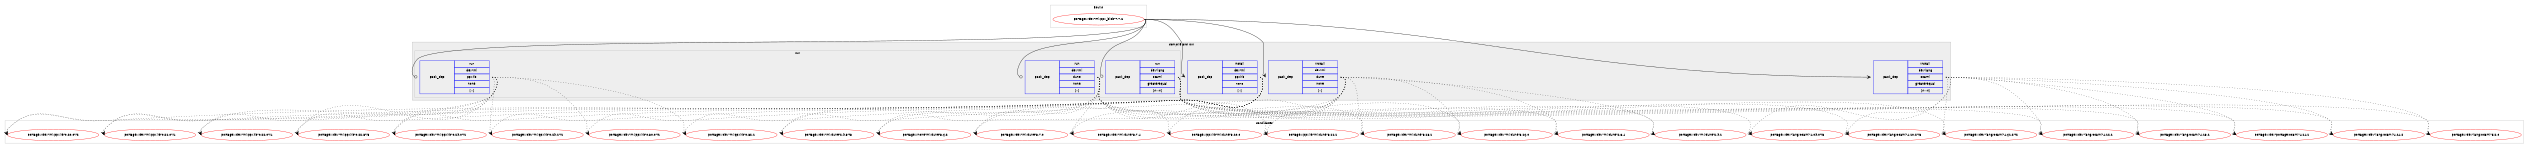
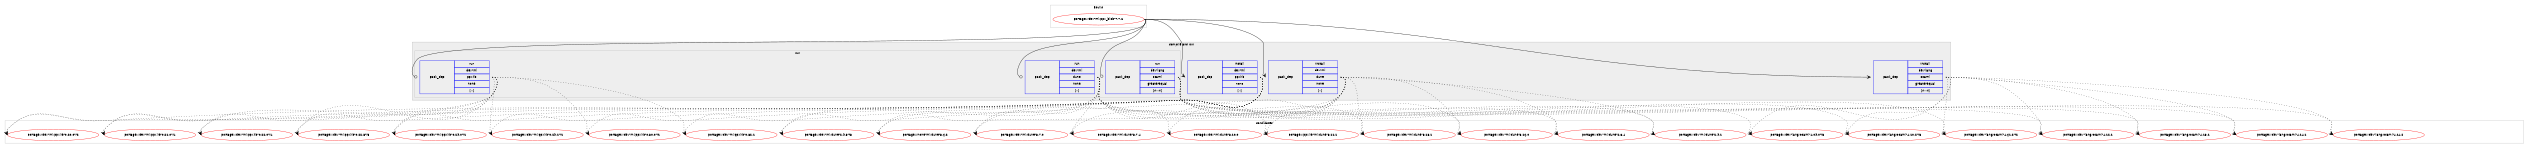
  digraph {
    compound=true
    concentrate=true
    fontname=Helvetica
    fontsize=10
    newrank=true
    rankdir=TB
    ranksep=1.5
    node [color=red fontname=Helvetica fontsize=10]
    edge [arrowhead=vee headport=w style=dotted tailport=e weight=100]
    n1 [label="portage://dev-ml/ppx_blob-7.7.2" width=4]
    n2 [color=blue label=<<TABLE BORDER="0" CELLBORDER="1" CELLSPACING="0" CELLPADDING="4" WIDTH="220"><TR><TD ROWSPAN="6" CELLPADDING="30">pack_dep</TD></TR><TR><TD WIDTH="110">install</TD></TR><TR><TD>dev-lang</TD></TR><TR><TD>ocaml</TD></TR><TR><TD>greaterequal</TD></TR><TR><TD>[4,,,4]</TD></TR></TABLE>> shape=none]
    n3 [color=blue label=<<TABLE BORDER="0" CELLBORDER="1" CELLSPACING="0" CELLPADDING="4" WIDTH="220"><TR><TD ROWSPAN="6" CELLPADDING="30">pack_dep</TD></TR><TR><TD WIDTH="110">install</TD></TR><TR><TD>dev-ml</TD></TR><TR><TD>dune</TD></TR><TR><TD>none</TD></TR><TR><TD>[,,]</TD></TR></TABLE>> shape=none]
    n4 [color=blue label=<<TABLE BORDER="0" CELLBORDER="1" CELLSPACING="0" CELLPADDING="4" WIDTH="220"><TR><TD ROWSPAN="6" CELLPADDING="30">pack_dep</TD></TR><TR><TD WIDTH="110">install</TD></TR><TR><TD>dev-ml</TD></TR><TR><TD>ppxlib</TD></TR><TR><TD>none</TD></TR><TR><TD>[,,]</TD></TR></TABLE>> shape=none]
    n5 [color=blue label=<<TABLE BORDER="0" CELLBORDER="1" CELLSPACING="0" CELLPADDING="4" WIDTH="220"><TR><TD ROWSPAN="6" CELLPADDING="30">pack_dep</TD></TR><TR><TD WIDTH="110">run</TD></TR><TR><TD>dev-lang</TD></TR><TR><TD>ocaml</TD></TR><TR><TD>greaterequal</TD></TR><TR><TD>[4,,,4]</TD></TR></TABLE>> shape=none]
    n6 [color=blue label=<<TABLE BORDER="0" CELLBORDER="1" CELLSPACING="0" CELLPADDING="4" WIDTH="220"><TR><TD ROWSPAN="6" CELLPADDING="30">pack_dep</TD></TR><TR><TD WIDTH="110">run</TD></TR><TR><TD>dev-ml</TD></TR><TR><TD>dune</TD></TR><TR><TD>none</TD></TR><TR><TD>[,,]</TD></TR></TABLE>> shape=none]
    n7 [color=blue label=<<TABLE BORDER="0" CELLBORDER="1" CELLSPACING="0" CELLPADDING="4" WIDTH="220"><TR><TD ROWSPAN="6" CELLPADDING="30">pack_dep</TD></TR><TR><TD WIDTH="110">run</TD></TR><TR><TD>dev-ml</TD></TR><TR><TD>ppxlib</TD></TR><TR><TD>none</TD></TR><TR><TD>[,,]</TD></TR></TABLE>> shape=none]
-   n8 [label="portage://dev-lang/ocaml-5.2.0" width=4]
    n9 [label="portage://dev-lang/ocaml-4.14.2" width=4]
-   n10 [label="portage://dev-portage/ocaml-4.14.1" width=4]
+   n10 [label="portage://dev-lang/ocaml-4.14.1" width=4]
    n11 [label="portage://dev-lang/ocaml-4.13.1" width=4]
    n12 [label="portage://dev-lang/ocaml-4.12.1" width=4]
    n13 [label="portage://dev-lang/ocaml-4.61.2-r2" width=4]
    n14 [label="portage://dev-lang/ocaml-4.10.2-r3" width=4]
    n15 [label="portage://dev-lang/ocaml-4.09.0-r3" width=4]
    n16 [label="portage://dev-ml/dune-3.16.0" width=4]
    n17 [label="portage://dev-ml/dune-3.13.1" width=4]
    n18 [label="portage://ppxlib-ml/dune-3.11.1" width=4]
-   n19 [label="portage://ppxlib-ml/dune-3.10.0" width=4]
+   n19 [label="portage://dev-ml/dune-3.10.0" width=4]
    n20 [label="portage://dev-ml/dune-3.7.4" width=4]
    n21 [label="portage://dev-ml/dune-3.7.0" width=4]
    n22 [label="portage://none-ml/dune-3.6.2" width=4]
    n23 [label="portage://dev-ml/dune-2.9.3-r3" width=4]
    n24 [label="portage://dev-ml/dune-2.9.1" width=4]
    n25 [label="portage://dev-ml/dune-2.8.4" width=4]
    n26 [label="portage://dev-ml/ppxlib-0.32.1" width=4]
    n27 [label="portage://dev-ml/ppxlib-0.30.0-r1" width=4]
    n28 [label="portage://dev-ml/ppxlib-0.29.1-r1" width=4]
    n29 [label="portage://dev-ml/ppxlib-0.29.0-r1" width=4]
    n30 [label="portage://dev-ml/ppxlib-0.22.3-r3" width=4]
    n31 [label="portage://dev-ml/ppxlib-0.22.0-r4" width=4]
    n32 [label="portage://dev-ml/ppxlib-0.21.0-r4" width=4]
    n33 [label="portage://dev-ml/ppxlib-0.20.0-r2" width=4]
    subgraph cluster_1 {
      color=gray
      label=<<i>ebuild</i>>
      n1
    }
    subgraph cluster_2 {
      color=gray
      label=<<i>dependencies</i>>
      subgraph cluster_3 {
        color=gray
        fillcolor="#eeeeee"
        label=<<i>compile</i>>
        style=filled
        subgraph sub_4 {
          color=gray
          fillcolor="#eeeeee"
          label=<<i>compile</i>>
          style=filled
          n2
        }
        subgraph sub_5 {
          color=gray
          fillcolor="#eeeeee"
          label=<<i>compile</i>>
          style=filled
          n3
        }
        subgraph sub_6 {
          color=gray
          fillcolor="#eeeeee"
          label=<<i>compile</i>>
          style=filled
          n4
        }
      }
      subgraph cluster_7 {
        color=gray
        fillcolor="#eeeeee"
        label=<<i>compile and run</i>>
        style=filled
      }
      subgraph cluster_8 {
        color=gray
        fillcolor="#eeeeee"
        label=<<i>run</i>>
        style=filled
        subgraph sub_9 {
          color=gray
          fillcolor="#eeeeee"
          label=<<i>run</i>>
          style=filled
          n5
        }
        subgraph sub_10 {
          color=gray
          fillcolor="#eeeeee"
          label=<<i>run</i>>
          style=filled
          n6
        }
        subgraph sub_11 {
          color=gray
          fillcolor="#eeeeee"
          label=<<i>run</i>>
          style=filled
          n7
        }
      }
    }
    subgraph cluster_12 {
      color=gray
      label=<<i>candidates</i>>
      rank=same
      subgraph sub_13 {
        color=black
        label=<<i>candidates</i>>
        nodesep=1
        rank=same
-       n8
        n9
        n10
        n11
        n12
        n13
        n14
        n15
      }
      subgraph sub_14 {
        color=black
        label=<<i>candidates</i>>
        nodesep=1
        rank=same
        n16
        n17
        n18
        n19
        n20
        n21
        n22
        n23
        n24
        n25
      }
      subgraph sub_15 {
        color=black
        label=<<i>candidates</i>>
        nodesep=1
        rank=same
        n26
        n27
        n28
        n29
        n30
        n31
        n32
        n33
      }
      subgraph sub_16 {
        color=black
        label=<<i>candidates</i>>
        nodesep=1
        rank=same
-       n8
        n9
        n10
        n11
        n12
        n13
        n14
        n15
      }
      subgraph sub_17 {
        color=black
        label=<<i>candidates</i>>
        nodesep=1
        rank=same
        n16
        n17
        n18
        n19
        n20
        n21
        n22
        n23
        n24
        n25
      }
      subgraph sub_18 {
        color=black
        label=<<i>candidates</i>>
        nodesep=1
        rank=same
        n26
        n27
        n28
        n29
        n30
        n31
        n32
        n33
      }
    }
    n1 -> n2 [style=solid weight=20]
    n1 -> n3 [style=solid weight=20]
    n1 -> n4 [style=solid weight=20]
    n1 -> n5 [arrowhead=odot style=solid weight=20]
    n1 -> n6 [arrowhead=odot style=solid weight=20]
    n1 -> n7 [arrowhead=odot style=solid weight=20]
-   n2 -> n8
    n2 -> n9
    n2 -> n10
    n2 -> n11
    n2 -> n12
    n2 -> n13
    n2 -> n14
    n2 -> n15
    n3 -> n16
    n3 -> n17
    n3 -> n18
    n3 -> n19
    n3 -> n20
    n3 -> n21
    n3 -> n22
    n3 -> n23
    n3 -> n24
    n3 -> n25
    n4 -> n26
    n4 -> n27
    n4 -> n28
    n4 -> n29
    n4 -> n30
    n4 -> n31
    n4 -> n32
    n4 -> n33
-   n5 -> n8
    n5 -> n9
    n5 -> n10
    n5 -> n11
    n5 -> n12
    n5 -> n13
    n5 -> n14
    n5 -> n15
    n6 -> n16
    n6 -> n17
    n6 -> n18
    n6 -> n19
    n6 -> n20
    n6 -> n21
    n6 -> n22
    n6 -> n23
    n6 -> n24
    n6 -> n25
    n7 -> n26
    n7 -> n27
    n7 -> n28
    n7 -> n29
    n7 -> n30
    n7 -> n31
    n7 -> n32
    n7 -> n33
  }
